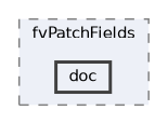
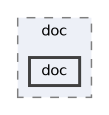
  digraph {
    compound=true
    n1 [color=grey25 fillcolor="#edf0f7" fontname=Helvetica fontsize=10 height=0.2 label=doc shape=box style="filled,bold" width=0.4]
    subgraph cluster_1 {
      bgcolor="#edf0f7"
      fontname=Helvetica
      fontsize=10
-     label=fvPatchFields
+     label=doc
      pencolor=grey50
      style="filled,dashed"
      n1
    }
  }
